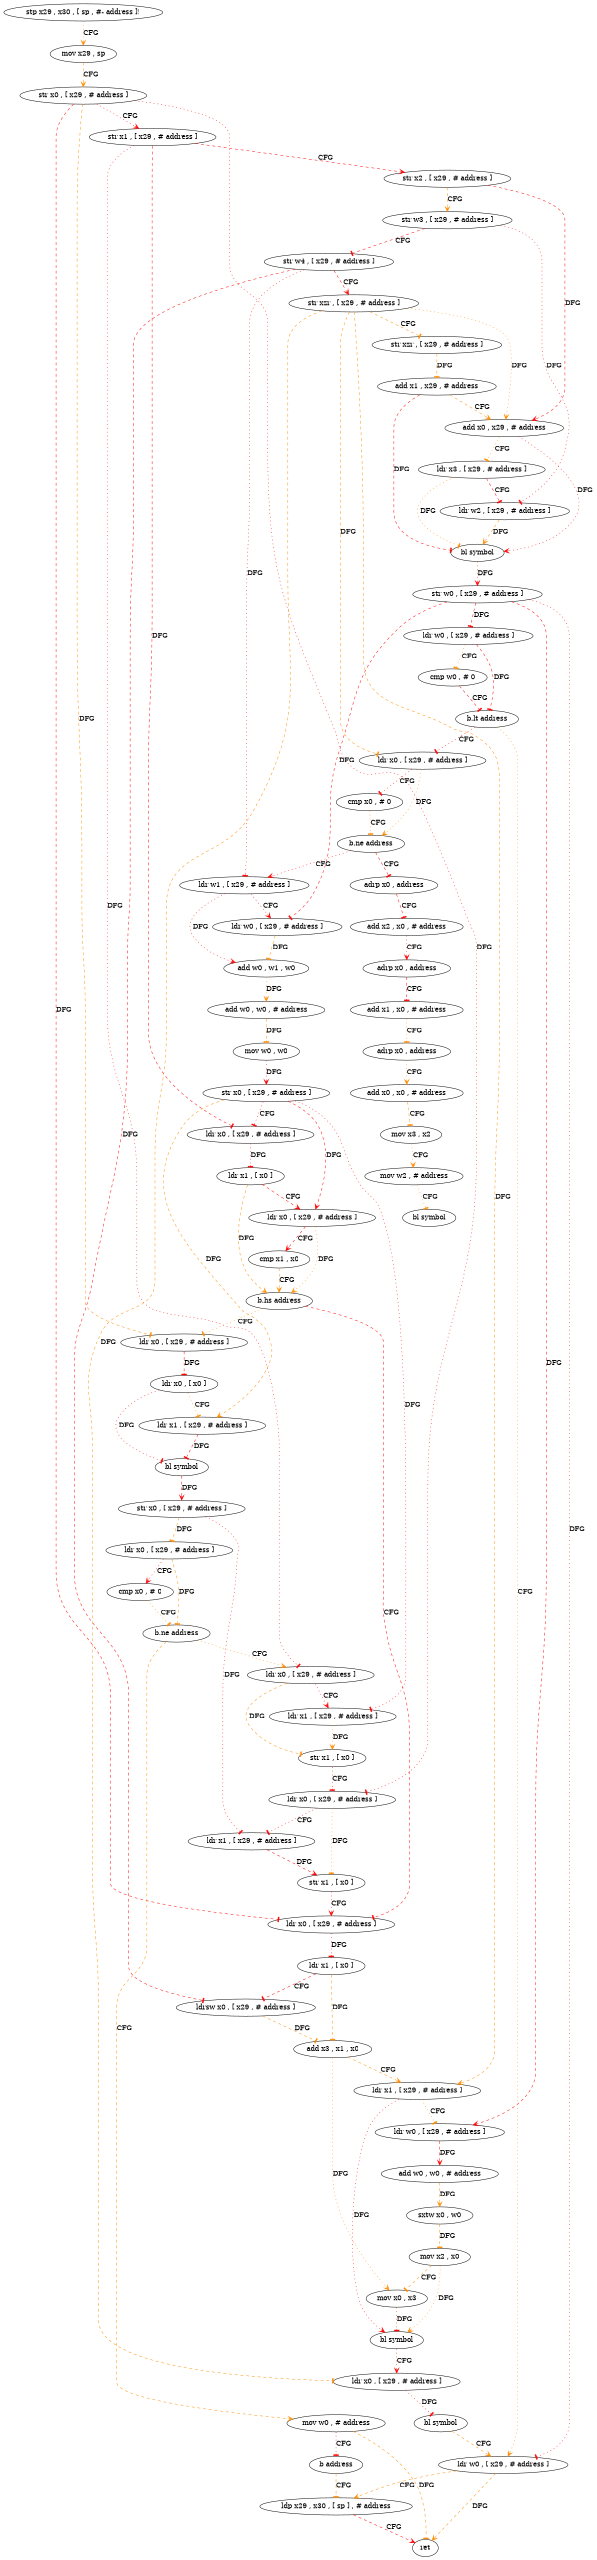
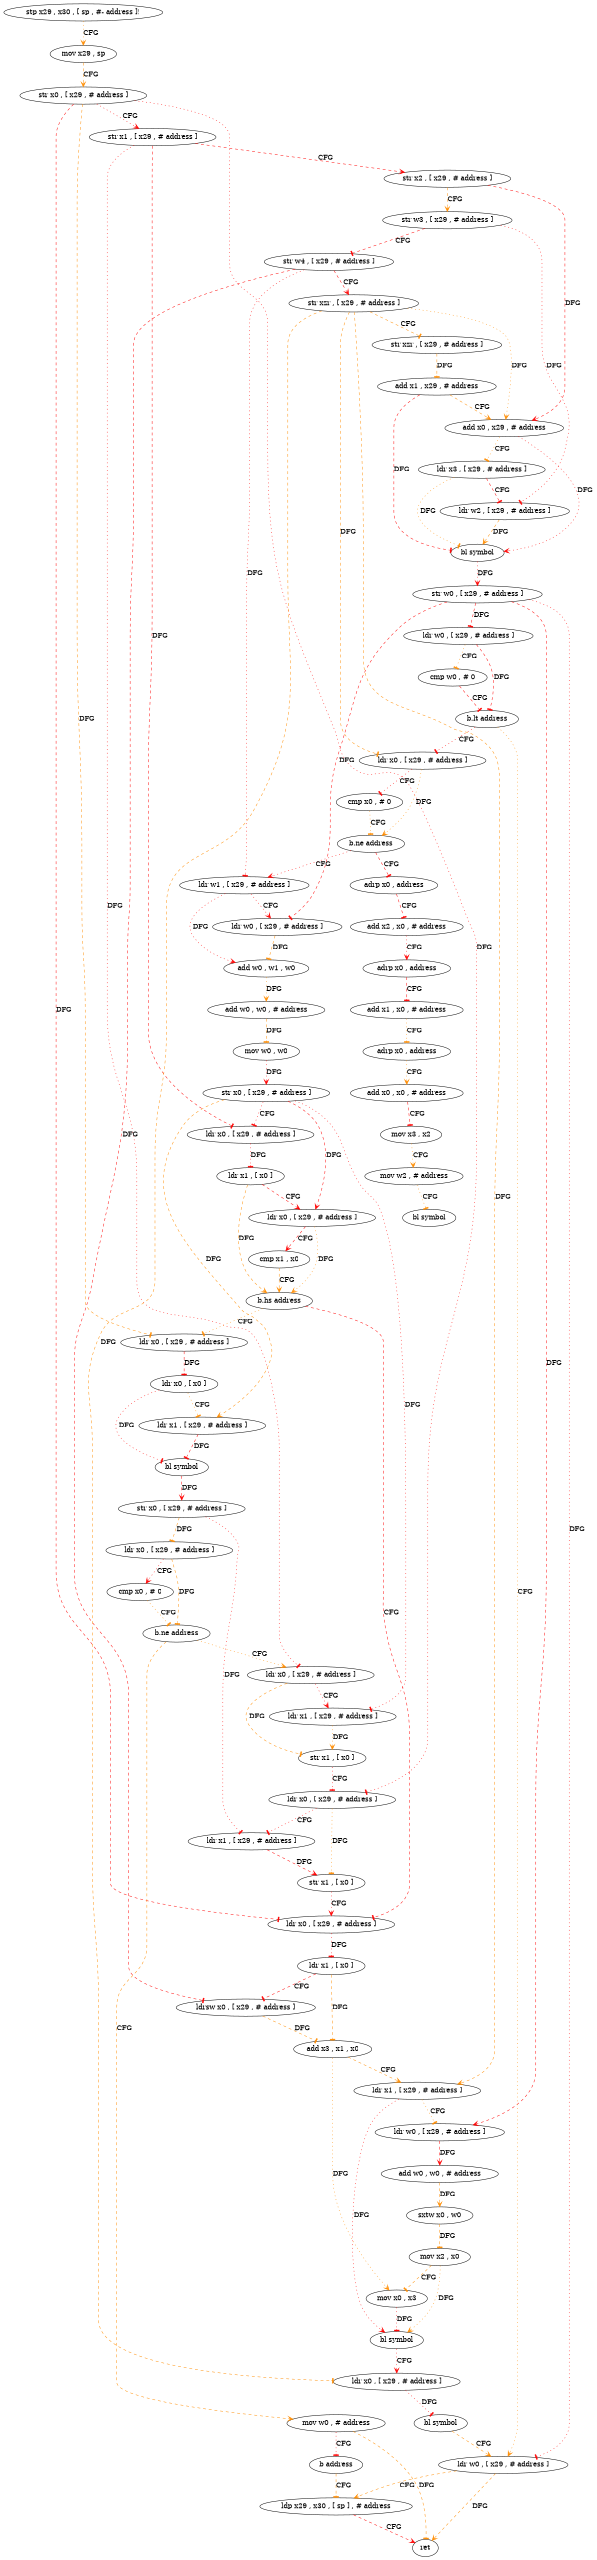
  digraph {
    edge [arrowhead=tee color=red style=dashed]
    n1 [label="stp x29 , x30 , [ sp , #- address ]!"]
    n2 [label="mov x29 , sp"]
    n3 [label="str x0 , [ x29 , # address ]"]
    n4 [label="str x1 , [ x29 , # address ]"]
    n5 [label="ldr x0 , [ x29 , # address ]"]
    n6 [label="ldr x0 , [ x29 , # address ]"]
    n7 [label="ldr x0 , [ x29 , # address ]"]
    n8 [label="str x2 , [ x29 , # address ]"]
    n9 [label="ldr x0 , [ x29 , # address ]"]
    n10 [label="ldr x0 , [ x29 , # address ]"]
    n11 [label="ldr x1 , [ x0 ]"]
    n12 [label="ldr x0 , [ x0 ]"]
    n13 [label="ldr x1 , [ x29 , # address ]"]
    n14 [label="str x1 , [ x0 ]"]
    n15 [label="str w3 , [ x29 , # address ]"]
    n16 [label="add x0 , x29 , # address"]
    n17 [label="ldr x1 , [ x0 ]"]
    n18 [label="ldr x1 , [ x29 , # address ]"]
    n19 [label="str x1 , [ x0 ]"]
    n20 [label="str w4 , [ x29 , # address ]"]
    n21 [label="ldr w2 , [ x29 , # address ]"]
    n22 [label="ldr x3 , [ x29 , # address ]"]
    n23 [label="bl symbol"]
    n24 [label="str xzr , [ x29 , # address ]"]
    n25 [label="ldr w1 , [ x29 , # address ]"]
    n26 [label="ldrsw x0 , [ x29 , # address ]"]
    n27 [label="str xzr , [ x29 , # address ]"]
    n28 [label="ldr x0 , [ x29 , # address ]"]
    n29 [label="ldr x1 , [ x29 , # address ]"]
    n30 [label="ldr x0 , [ x29 , # address ]"]
    n31 [label="ldr w0 , [ x29 , # address ]"]
    n32 [label="add w0 , w1 , w0"]
    n33 [label="add x3 , x1 , x0"]
    n34 [label="add x1 , x29 , # address"]
    n35 [label="cmp x0 , # 0"]
    n36 [label="b.ne address"]
    n37 [label="ldr w0 , [ x29 , # address ]"]
    n38 [label="bl symbol"]
    n39 [label="bl symbol"]
    n40 [label="str w0 , [ x29 , # address ]"]
    n41 [label="ldr w0 , [ x29 , # address ]"]
    n42 [label="ldr w0 , [ x29 , # address ]"]
    n43 [label="cmp w0 , # 0"]
    n44 [label="b.lt address"]
    n45 [label="ldp x29 , x30 , [ sp ] , # address"]
    n46 [label=ret]
    n47 [label="add w0 , w0 , # address"]
    n48 [label="adrp x0 , address"]
    n49 [label="add x2 , x0 , # address"]
    n50 [label="add w0 , w0 , # address"]
    n51 [label="adrp x0 , address"]
    n52 [label="mov w0 , w0"]
    n53 [label="str x0 , [ x29 , # address ]"]
    n54 [label="ldr x0 , [ x29 , # address ]"]
    n55 [label="ldr x1 , [ x29 , # address ]"]
    n56 [label="b.hs address"]
    n57 [label="cmp x1 , x0"]
    n58 [label="bl symbol"]
    n59 [label="add x1 , x0 , # address"]
    n60 [label="adrp x0 , address"]
    n61 [label="add x0 , x0 , # address"]
    n62 [label="mov x3 , x2"]
    n63 [label="mov w2 , # address"]
    n64 [label="bl symbol"]
    n65 [label="mov x0 , x3"]
    n66 [label="sxtw x0 , w0"]
    n67 [label="mov x2 , x0"]
    n68 [label="str x0 , [ x29 , # address ]"]
    n69 [label="ldr x0 , [ x29 , # address ]"]
    n70 [label="cmp x0 , # 0"]
    n71 [label="b.ne address"]
    n72 [label="mov w0 , # address"]
    n73 [label="b address"]
    n1 -> n2 [arrowhead=vee color=darkorange label=CFG style=dotted]
    n2 -> n3 [arrowhead=vee color=darkorange label=CFG]
    n3 -> n4 [arrowhead=vee label=CFG style=dotted]
    n3 -> n5 [label=DFG]
    n3 -> n6 [color=darkorange label=DFG]
    n3 -> n7 [label=DFG style=dotted]
    n4 -> n8 [arrowhead=vee label=CFG]
    n4 -> n9 [label=DFG]
    n4 -> n10 [label=DFG style=dotted]
    n5 -> n11 [label=DFG style=dotted]
    n6 -> n12 [label=DFG]
    n7 -> n13 [label=CFG style=dotted]
    n7 -> n14 [color=darkorange label=DFG style=dotted]
    n8 -> n15 [arrowhead=vee color=darkorange label=CFG]
    n8 -> n16 [arrowhead=vee label=DFG]
    n9 -> n17 [label=DFG style=dotted]
    n10 -> n18 [arrowhead=vee label=CFG style=dotted]
    n10 -> n19 [color=darkorange label=DFG]
    n11 -> n26 [label=CFG]
    n11 -> n33 [color=darkorange label=DFG]
    n12 -> n55 [color=darkorange label=CFG style=dotted]
    n12 -> n58 [label=DFG style=dotted]
    n13 -> n14 [arrowhead=vee label=DFG]
    n14 -> n5 [arrowhead=vee label=CFG style=dotted]
    n15 -> n20 [label=CFG]
    n15 -> n21 [label=DFG style=dotted]
    n16 -> n22 [color=darkorange label=CFG style=dotted]
    n16 -> n23 [arrowhead=vee label=DFG style=dotted]
    n17 -> n54 [arrowhead=vee label=CFG]
    n17 -> n56 [arrowhead=vee color=darkorange label=DFG]
    n18 -> n19 [arrowhead=vee color=darkorange label=DFG style=dotted]
    n19 -> n7 [label=CFG style=dotted]
    n20 -> n24 [arrowhead=vee label=CFG]
    n20 -> n25 [label=DFG style=dotted]
    n20 -> n26 [label=DFG]
    n21 -> n23 [arrowhead=vee color=darkorange label=DFG]
    n22 -> n21 [label=CFG]
    n22 -> n23 [color=darkorange label=DFG style=dotted]
    n23 -> n40 [arrowhead=vee label=DFG style=dotted]
    n24 -> n16 [arrowhead=vee color=darkorange label=DFG style=dotted]
    n24 -> n27 [color=darkorange label=CFG]
    n24 -> n28 [color=darkorange label=DFG]
    n24 -> n29 [arrowhead=vee color=darkorange label=DFG]
    n24 -> n30 [color=darkorange label=DFG]
    n25 -> n31 [arrowhead=vee label=CFG style=dotted]
    n25 -> n32 [arrowhead=vee label=DFG style=dotted]
    n26 -> n33 [color=darkorange label=DFG]
    n27 -> n34 [color=darkorange label=DFG]
    n28 -> n35 [label=CFG style=dotted]
    n28 -> n36 [arrowhead=vee color=darkorange label=DFG style=dotted]
    n29 -> n37 [color=darkorange label=CFG style=dotted]
    n29 -> n38 [arrowhead=vee label=DFG style=dotted]
    n30 -> n39 [label=DFG style=dotted]
    n31 -> n32 [color=darkorange label=DFG]
    n32 -> n50 [arrowhead=vee color=darkorange label=DFG style=dotted]
    n33 -> n29 [arrowhead=vee color=darkorange label=CFG]
    n33 -> n65 [arrowhead=vee color=darkorange label=DFG style=dotted]
    n34 -> n16 [arrowhead=vee color=darkorange label=CFG]
    n34 -> n23 [label=DFG]
    n35 -> n36 [color=darkorange label=CFG style=dotted]
    n36 -> n25 [arrowhead=vee label=CFG style=dotted]
    n36 -> n48 [label=CFG]
    n37 -> n47 [arrowhead=vee label=DFG]
    n38 -> n30 [arrowhead=vee label=CFG style=dotted]
    n39 -> n42 [arrowhead=vee color=darkorange label=CFG]
    n40 -> n31 [label=DFG]
    n40 -> n37 [arrowhead=vee label=DFG]
    n40 -> n41 [label=DFG]
    n40 -> n42 [label=DFG style=dotted]
    n41 -> n43 [color=darkorange label=CFG style=dotted]
    n41 -> n44 [label=DFG]
    n42 -> n45 [arrowhead=vee color=darkorange label=CFG]
    n42 -> n46 [arrowhead=vee color=darkorange label=DFG]
    n43 -> n44 [label=CFG]
    n44 -> n28 [label=CFG style=dotted]
    n44 -> n42 [arrowhead=vee color=darkorange label=CFG style=dotted]
    n45 -> n46 [arrowhead=vee label=CFG]
    n47 -> n66 [arrowhead=vee color=darkorange label=DFG]
    n48 -> n49 [label=CFG]
    n49 -> n51 [arrowhead=vee label=CFG style=dotted]
    n50 -> n52 [color=darkorange label=DFG]
    n51 -> n59 [label=CFG]
    n52 -> n53 [arrowhead=vee label=DFG style=dotted]
    n53 -> n9 [label=CFG style=dotted]
    n53 -> n18 [label=DFG style=dotted]
    n53 -> n54 [arrowhead=vee label=DFG]
    n53 -> n55 [arrowhead=vee color=darkorange label=DFG]
    n54 -> n56 [arrowhead=vee color=darkorange label=DFG style=dotted]
    n54 -> n57 [arrowhead=vee label=CFG]
    n55 -> n58 [label=DFG]
    n56 -> n5 [label=CFG]
    n56 -> n6 [color=darkorange label=CFG style=dotted]
    n57 -> n56 [arrowhead=vee color=darkorange label=CFG]
    n58 -> n68 [arrowhead=vee label=DFG]
    n59 -> n60 [color=darkorange label=CFG style=dotted]
    n60 -> n61 [arrowhead=vee color=darkorange label=CFG style=dotted]
-   n61 -> n62 [color=darkorange label=CFG]
+   n61 -> n62 [label=CFG]
    n62 -> n63 [arrowhead=vee color=darkorange label=CFG style=dotted]
    n63 -> n64 [color=darkorange label=CFG style=dotted]
    n65 -> n38 [label=DFG style=dotted]
    n66 -> n67 [color=darkorange label=DFG]
    n67 -> n38 [arrowhead=vee color=darkorange label=DFG style=dotted]
    n67 -> n65 [color=darkorange label=CFG]
    n68 -> n13 [label=DFG style=dotted]
    n68 -> n69 [color=darkorange label=DFG]
    n69 -> n70 [arrowhead=vee label=CFG style=dotted]
    n69 -> n71 [color=darkorange label=DFG]
    n70 -> n71 [color=darkorange label=CFG style=dotted]
    n71 -> n10 [arrowhead=vee color=darkorange label=CFG style=dotted]
    n71 -> n72 [arrowhead=vee color=darkorange label=CFG]
    n72 -> n46 [color=darkorange label=DFG]
    n72 -> n73 [label=CFG style=dotted]
    n73 -> n45 [color=darkorange label=CFG]
  }
